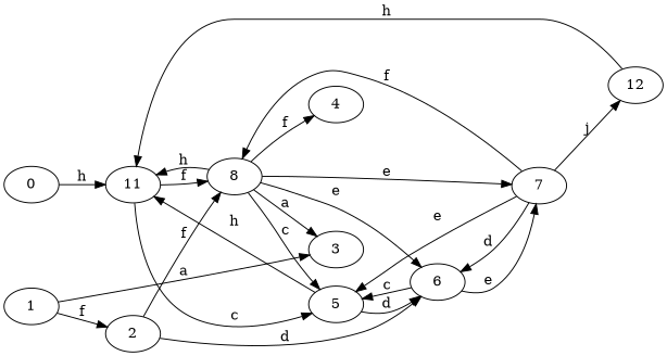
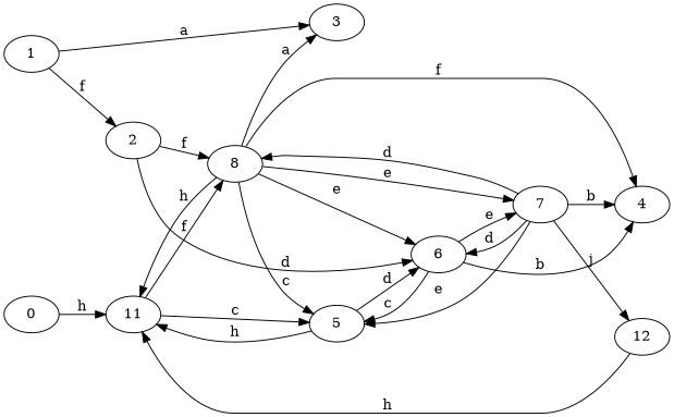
  strict digraph {
    rankdir=LR
    0
    11
    8
    5
    2
    6
    4
    7
    3
    1
    12
    0 -> 11 [label=h]
    11 -> 8 [label=f]
    11 -> 5 [label=c]
    8 -> 11 [label=h]
    8 -> 5 [label=c]
    8 -> 6 [label=e]
    8 -> 4 [label=f]
    8 -> 7 [label=e]
    8 -> 3 [label=a]
    5 -> 11 [label=h]
    5 -> 6 [label=d]
    2 -> 8 [label=f]
    2 -> 6 [label=d]
    6 -> 5 [label=c]
+   6 -> 4 [label=b]
    6 -> 7 [label=e]
-   7 -> 8 [label=f]
+   7 -> 8 [label=d]
    7 -> 5 [label=e]
    7 -> 6 [label=d]
+   7 -> 4 [label=b]
    7 -> 12 [label=j]
    1 -> 2 [label=f]
    1 -> 3 [label=a]
    12 -> 11 [label=h]
  }
